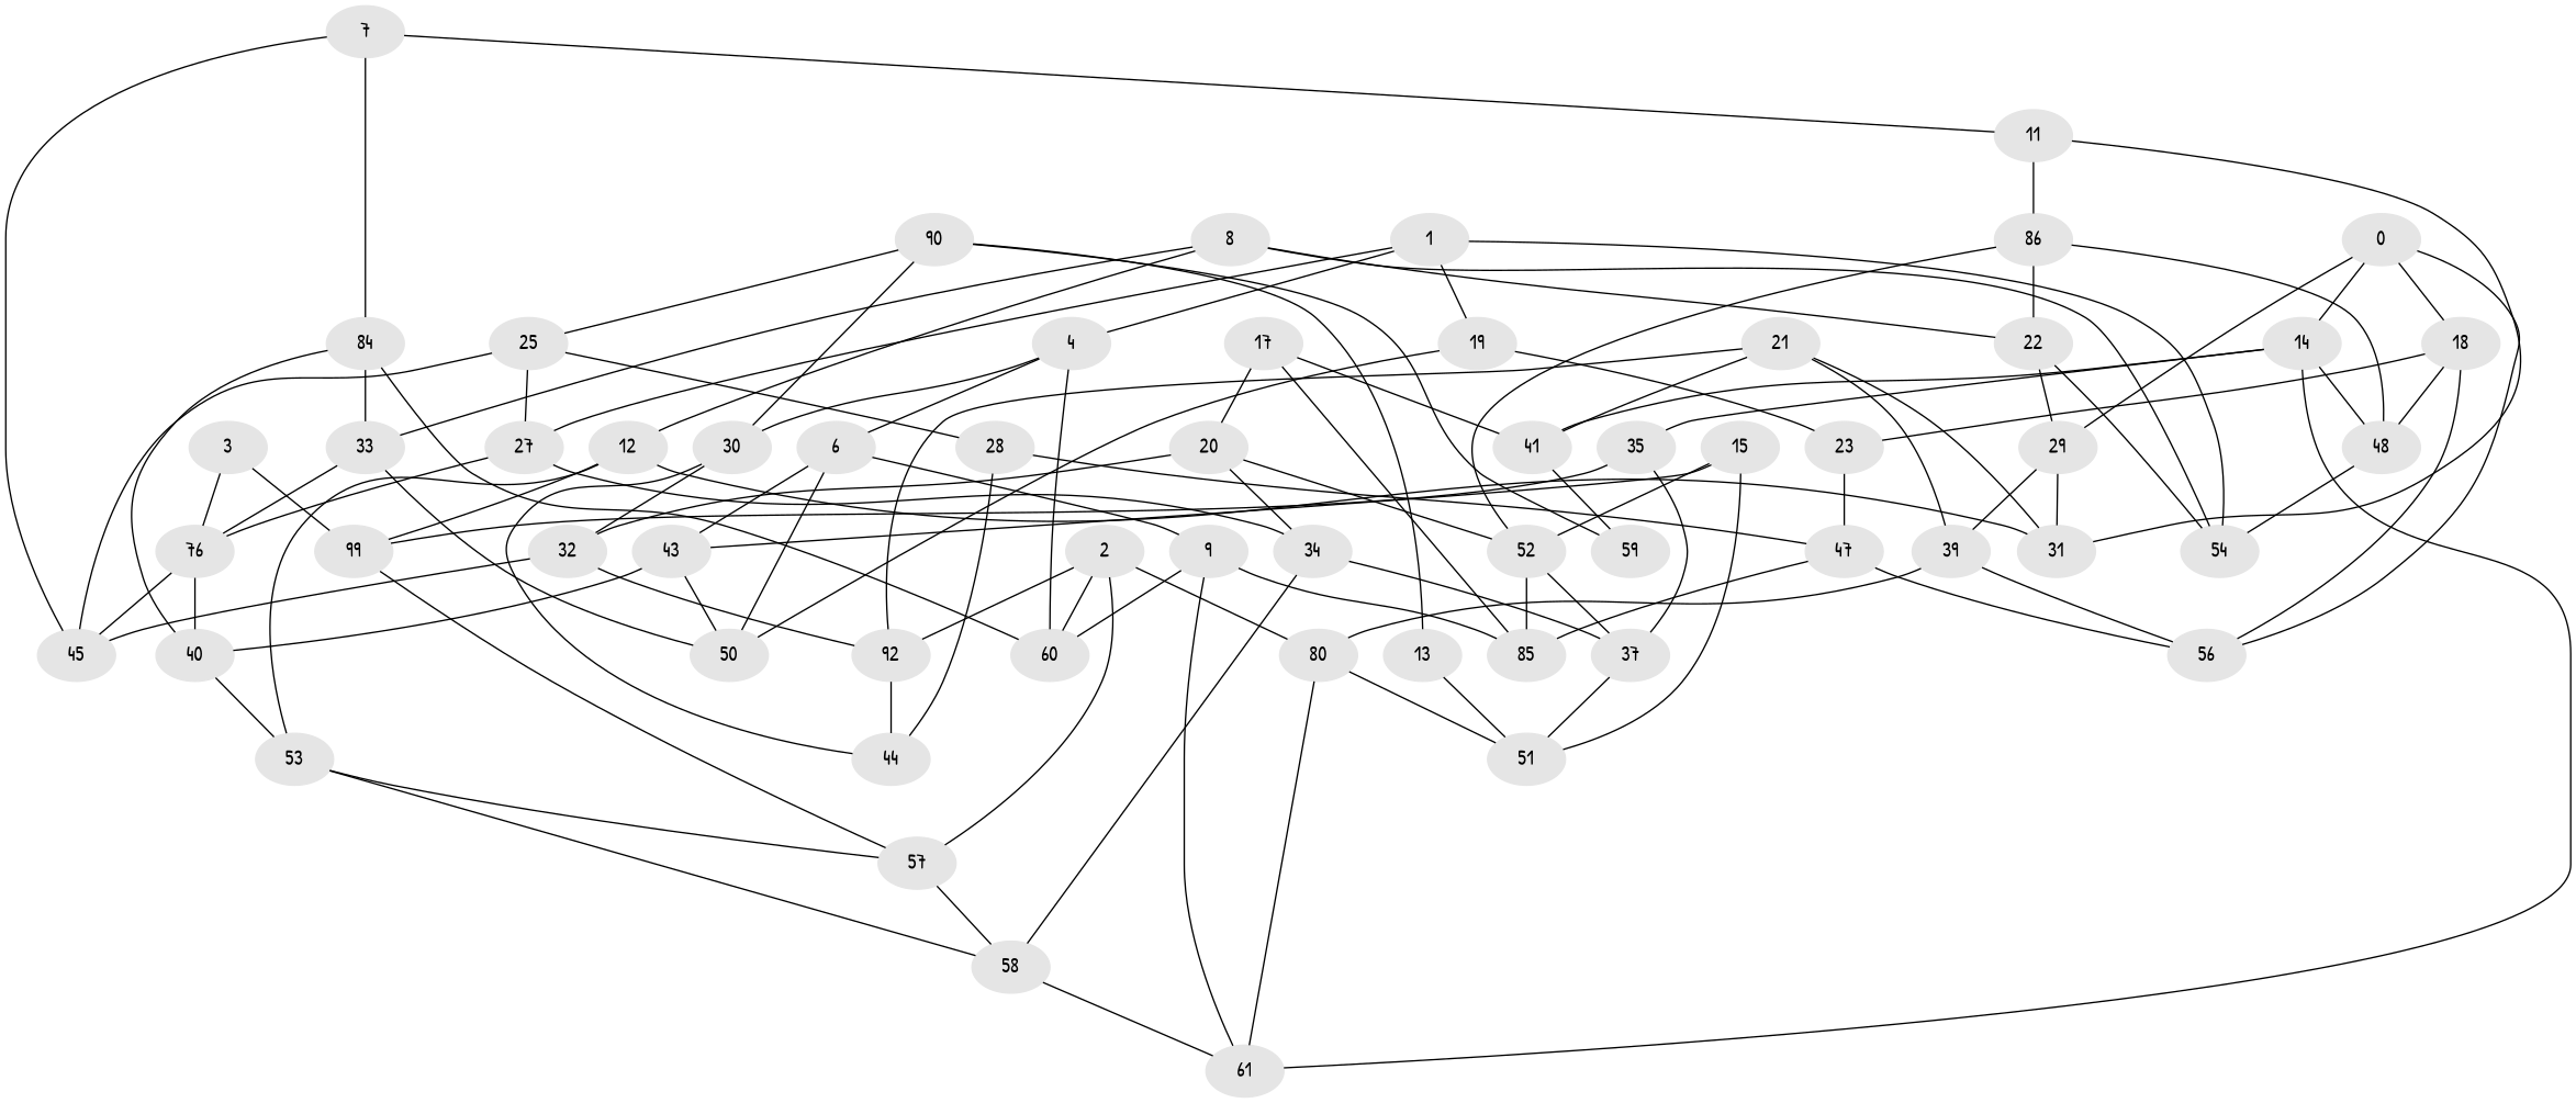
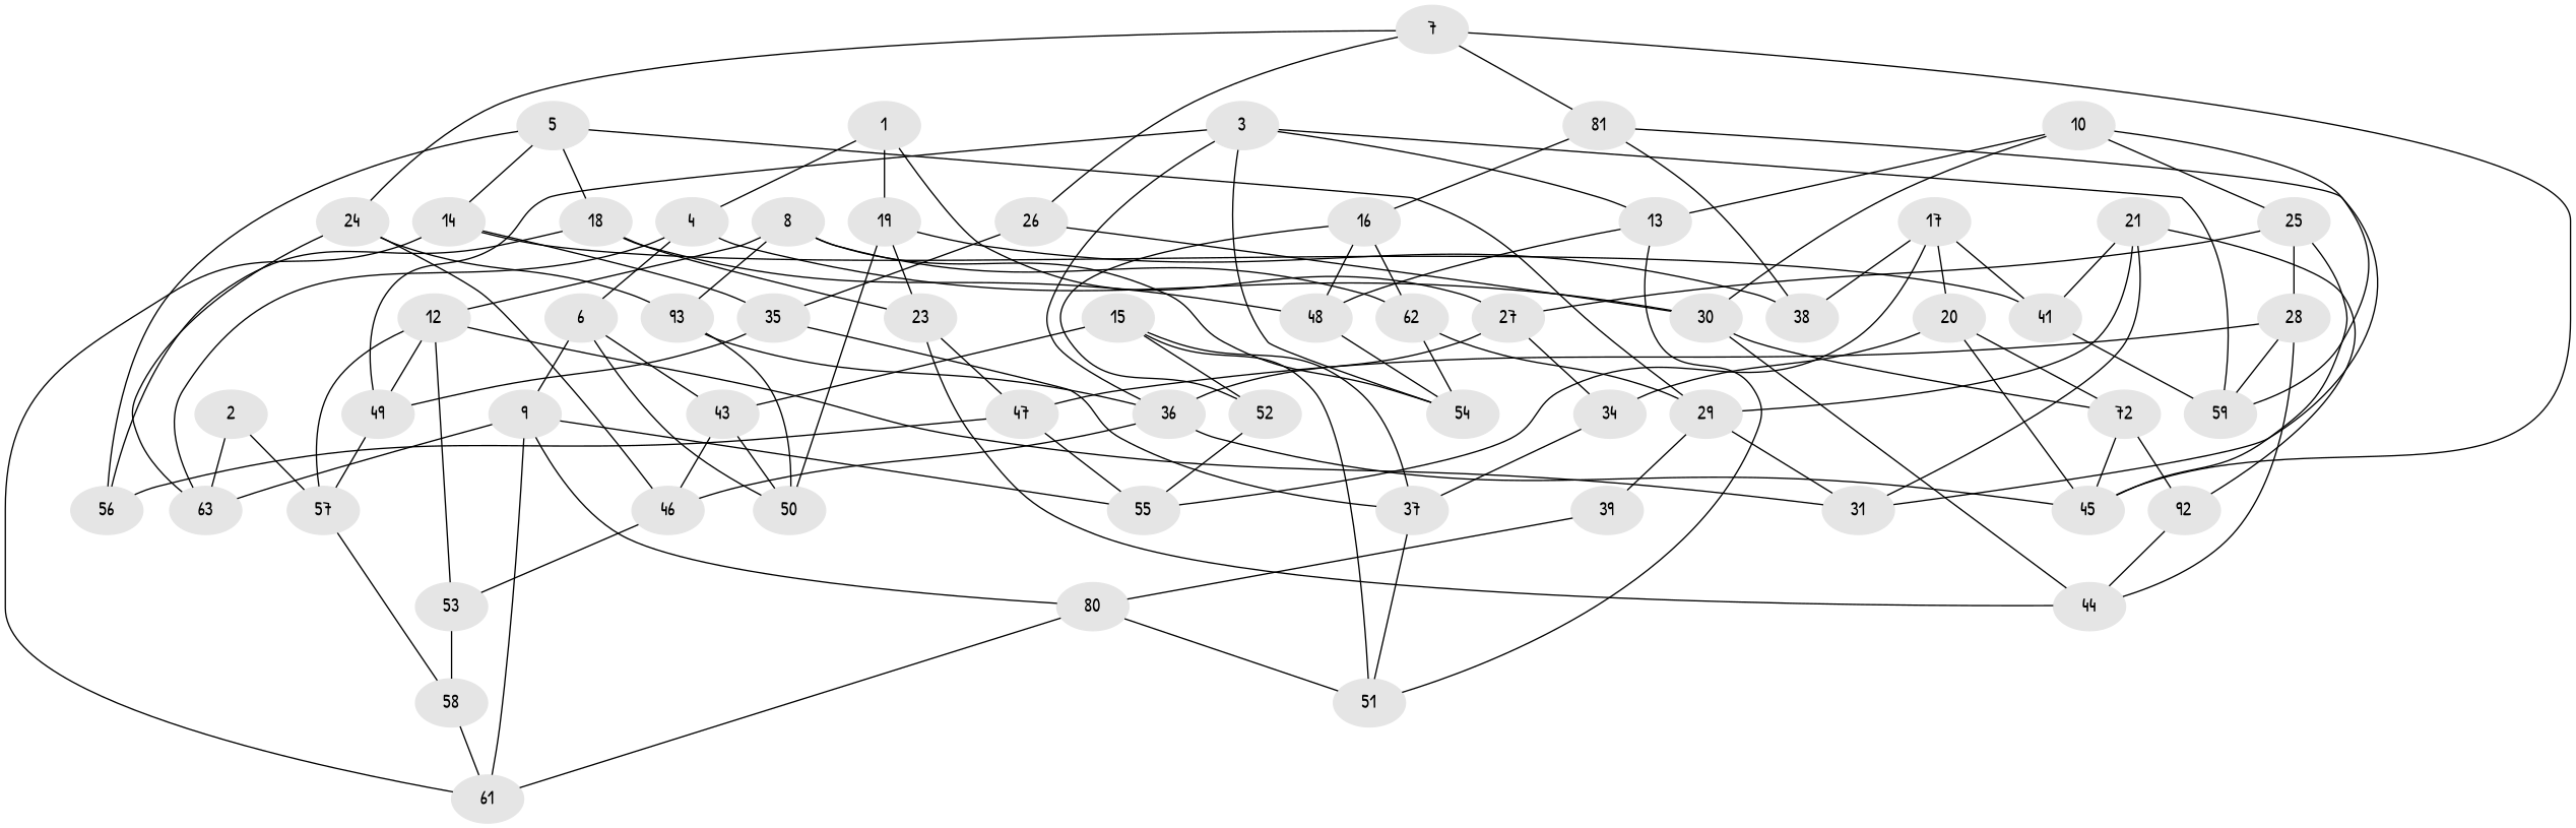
  graph {
    fontname="Patrick Hand"
    node [color=gray90 fontname="Patrick Hand" style=filled]
    edge [fontname="Patrick Hand"]
    1
    4
    19
    27
    54
-   60
+   60 [label=63]
    6
    30
    50
+   38
    23
-   36 [label=76]
+   36
    34
    n14 [label=80]
    2
    n16 [label=92]
    57
    61
    51
    44
    58
    3
    13
-   49 [label=99]
+   49
    59
    48
    45
-   46 [label=40]
+   46
    9
    43
-   32
-   5 [label=0]
+   32 [label=72]
+   5
    14
    18
    29
    56
    35
    41
    31
    39
-   55 [label=85]
+   55
    7
-   11
-   24 [label=84]
-   16 [label=86]
-   33
+   11 [label=81]
+   24
+   26
+   16
+   33 [label=93]
    8
    12
-   22
+   22 [label=62]
    53
-   10 [label=90]
+   10
    25
    28
    52
    37
    15
    17
    20
    47
    21
    1 -- 4
    1 -- 19
    1 -- 27
-   1 -- 54
+   3 -- 54
    4 -- 60
    4 -- 6
    4 -- 30
    19 -- 50
+   19 -- 38
    19 -- 23
    27 -- 36
    27 -- 34
    6 -- 50
    6 -- 9
    6 -- 43
    30 -- 44
    30 -- 32
+   23 -- 44
    23 -- 47
    36 -- 45
    36 -- 46
-   34 -- 58
    34 -- 37
    n14 -- 61
    n14 -- 51
    2 -- 60
-   2 -- n14
-   2 -- n16
+   9 -- n14
    2 -- 57
    n16 -- 44
    57 -- 58
    58 -- 61
    3 -- 36
+   3 -- 13
    3 -- 49
+   3 -- 59
    13 -- 51
-   14 -- 48
+   13 -- 48
    49 -- 57
    48 -- 54
    46 -- 53
    9 -- 60
    9 -- 61
    9 -- 55
    43 -- 50
    43 -- 46
    32 -- n16
    32 -- 45
    5 -- 14
    5 -- 18
    5 -- 29
    5 -- 56
    14 -- 61
    14 -- 35
    14 -- 41
    18 -- 23
    18 -- 48
    18 -- 56
    29 -- 31
    29 -- 39
    35 -- 49
    35 -- 37
    41 -- 59
    39 -- n14
-   39 -- 56
    7 -- 45
    7 -- 11
    7 -- 24
+   7 -- 26
+   11 -- 38
    11 -- 31
    11 -- 16
    24 -- 60
    24 -- 46
    24 -- 33
+   26 -- 30
+   26 -- 35
    16 -- 48
    16 -- 22
    16 -- 52
    33 -- 50
    33 -- 36
    8 -- 54
    8 -- 33
    8 -- 12
    8 -- 22
    12 -- 49
    12 -- 31
    12 -- 53
    22 -- 54
    22 -- 29
-   53 -- 57
+   12 -- 57
    53 -- 58
    10 -- 30
    10 -- 13
    10 -- 59
    10 -- 25
    25 -- 27
    25 -- 45
    25 -- 28
    28 -- 44
+   28 -- 59
    28 -- 47
    52 -- 55
    37 -- 51
    15 -- 51
    15 -- 43
    15 -- 52
-   52 -- 37
+   15 -- 37
+   17 -- 38
    17 -- 41
    17 -- 55
    17 -- 20
    20 -- 34
    20 -- 32
-   20 -- 52
+   20 -- 45
    47 -- 56
    47 -- 55
    21 -- n16
    21 -- 41
    21 -- 31
-   21 -- 39
+   21 -- 29
  }
